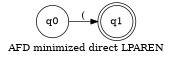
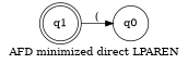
  digraph {
    label="AFD minimized direct LPAREN"
    rankdir=LR
    fontname="DejaVu Serif"
    node [fontname="DejaVu Serif"]
    n1 [label=q0 shape=circle]
    n2 [label=q1 shape=doublecircle]
-   n1 -> n2 [label="(" fontname="DejaVu Serif"]
+   n2 -> n1 [label="(" fontname="DejaVu Serif"]
  }
